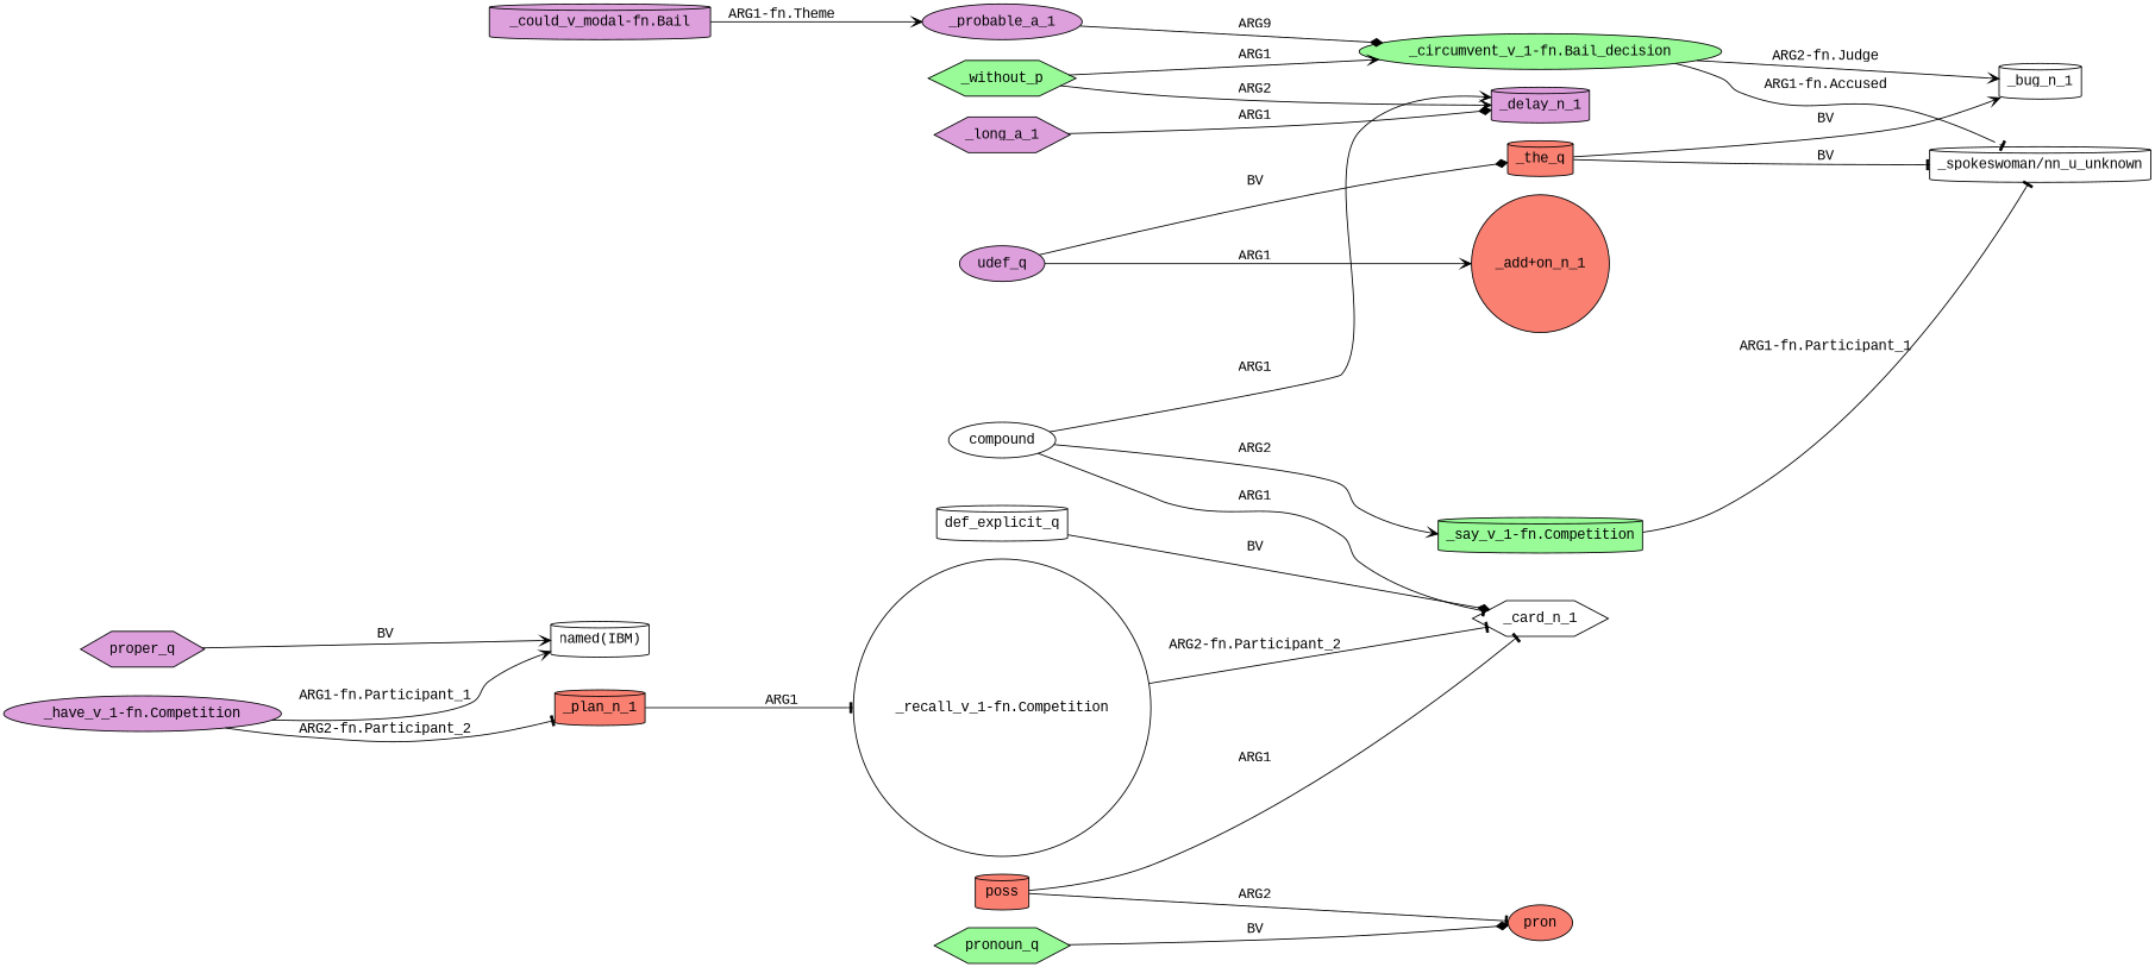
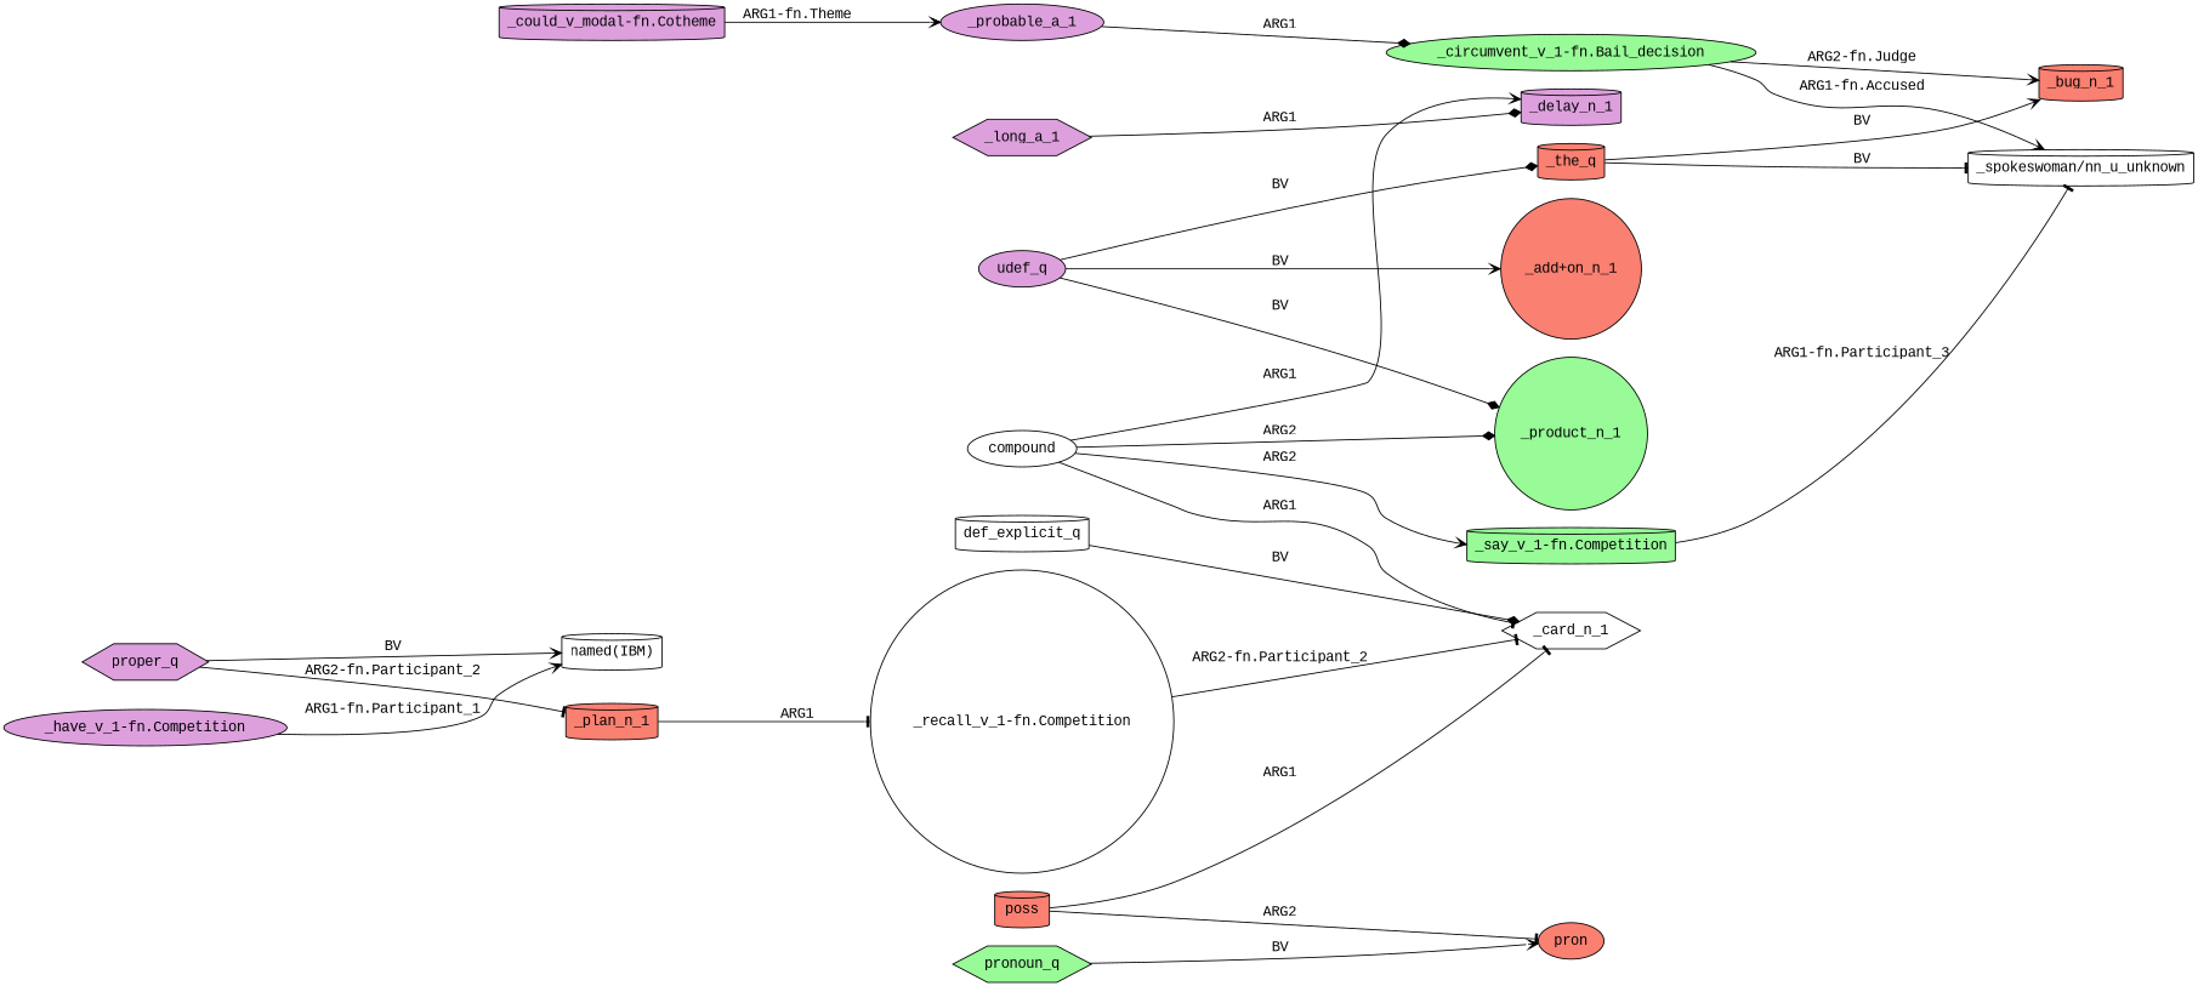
  digraph {
    fontname="Liberation Mono"
    rankdir=LR
    node [fillcolor=plum fontname="Liberation Mono" shape=cylinder style=filled]
    edge [arrowhead=vee fontname="Liberation Mono"]
    "_say_v_1-fn.Competition" [fillcolor=palegreen]
    "_spokeswoman/nn_u_unknown" [fillcolor=white]
    compound [fillcolor=white shape=ellipse]
    _card_n_1 [fillcolor=white shape=hexagon]
    _delay_n_1
+   _product_n_1 [fillcolor=palegreen shape=circle]
    "_add+on_n_1" [fillcolor=salmon shape=circle]
    udef_q [shape=ellipse]
    _the_q [fillcolor=salmon]
    _plan_n_1 [fillcolor=salmon]
    "_recall_v_1-fn.Competition" [fillcolor=white shape=circle]
    proper_q [shape=hexagon]
    "named(IBM)" [fillcolor=white]
    "_circumvent_v_1-fn.Bail_decision" [fillcolor=palegreen shape=ellipse]
-   _bug_n_1 [fillcolor=white]
+   _bug_n_1 [fillcolor=salmon]
    pronoun_q [fillcolor=palegreen shape=hexagon]
    pron [fillcolor=salmon shape=ellipse]
    poss [fillcolor=salmon]
    _probable_a_1 [shape=ellipse]
-   "_could_v_modal-fn.Cotheme" [label="_could_v_modal-fn.Bail"]
+   "_could_v_modal-fn.Cotheme"
    "_have_v_1-fn.Competition" [shape=ellipse]
-   _without_p [fillcolor=palegreen shape=hexagon]
    _long_a_1 [shape=hexagon]
    def_explicit_q [fillcolor=white]
-   "_say_v_1-fn.Competition" -> "_spokeswoman/nn_u_unknown" [arrowhead=tee label="ARG1-fn.Participant_1"]
+   "_say_v_1-fn.Competition" -> "_spokeswoman/nn_u_unknown" [arrowhead=tee label="ARG1-fn.Participant_3"]
    compound -> "_say_v_1-fn.Competition" [label=ARG2]
    compound -> _card_n_1 [arrowhead=tee label=ARG1]
    compound -> _delay_n_1 [label=ARG1]
-   udef_q -> "_add+on_n_1" [label=ARG1]
+   compound -> _product_n_1 [arrowhead=diamond label=ARG2]
+   udef_q -> _product_n_1 [arrowhead=diamond label=BV]
+   udef_q -> "_add+on_n_1" [label=BV]
    udef_q -> _the_q [arrowhead=diamond label=BV]
    _the_q -> "_spokeswoman/nn_u_unknown" [arrowhead=tee label=BV]
    _the_q -> _bug_n_1 [label=BV]
    _plan_n_1 -> "_recall_v_1-fn.Competition" [arrowhead=tee label=ARG1]
    "_recall_v_1-fn.Competition" -> _card_n_1 [arrowhead=tee label="ARG2-fn.Participant_2"]
    proper_q -> "named(IBM)" [label=BV]
-   "_circumvent_v_1-fn.Bail_decision" -> "_spokeswoman/nn_u_unknown" [arrowhead=tee label="ARG1-fn.Accused"]
+   "_circumvent_v_1-fn.Bail_decision" -> "_spokeswoman/nn_u_unknown" [label="ARG1-fn.Accused"]
    "_circumvent_v_1-fn.Bail_decision" -> _bug_n_1 [label="ARG2-fn.Judge"]
-   pronoun_q -> pron [arrowhead=diamond label=BV]
+   pronoun_q -> pron [label=BV]
    poss -> _card_n_1 [arrowhead=tee label=ARG1]
    poss -> pron [arrowhead=tee label=ARG2]
-   _probable_a_1 -> "_circumvent_v_1-fn.Bail_decision" [arrowhead=diamond label=ARG9]
+   _probable_a_1 -> "_circumvent_v_1-fn.Bail_decision" [arrowhead=diamond label=ARG1]
    "_could_v_modal-fn.Cotheme" -> _probable_a_1 [label="ARG1-fn.Theme"]
-   "_have_v_1-fn.Competition" -> _plan_n_1 [arrowhead=tee label="ARG2-fn.Participant_2"]
+   proper_q -> _plan_n_1 [arrowhead=tee label="ARG2-fn.Participant_2"]
    "_have_v_1-fn.Competition" -> "named(IBM)" [label="ARG1-fn.Participant_1"]
-   _without_p -> _delay_n_1 [label=ARG2]
-   _without_p -> "_circumvent_v_1-fn.Bail_decision" [label=ARG1]
    _long_a_1 -> _delay_n_1 [arrowhead=diamond label=ARG1]
    def_explicit_q -> _card_n_1 [arrowhead=diamond label=BV]
  }
